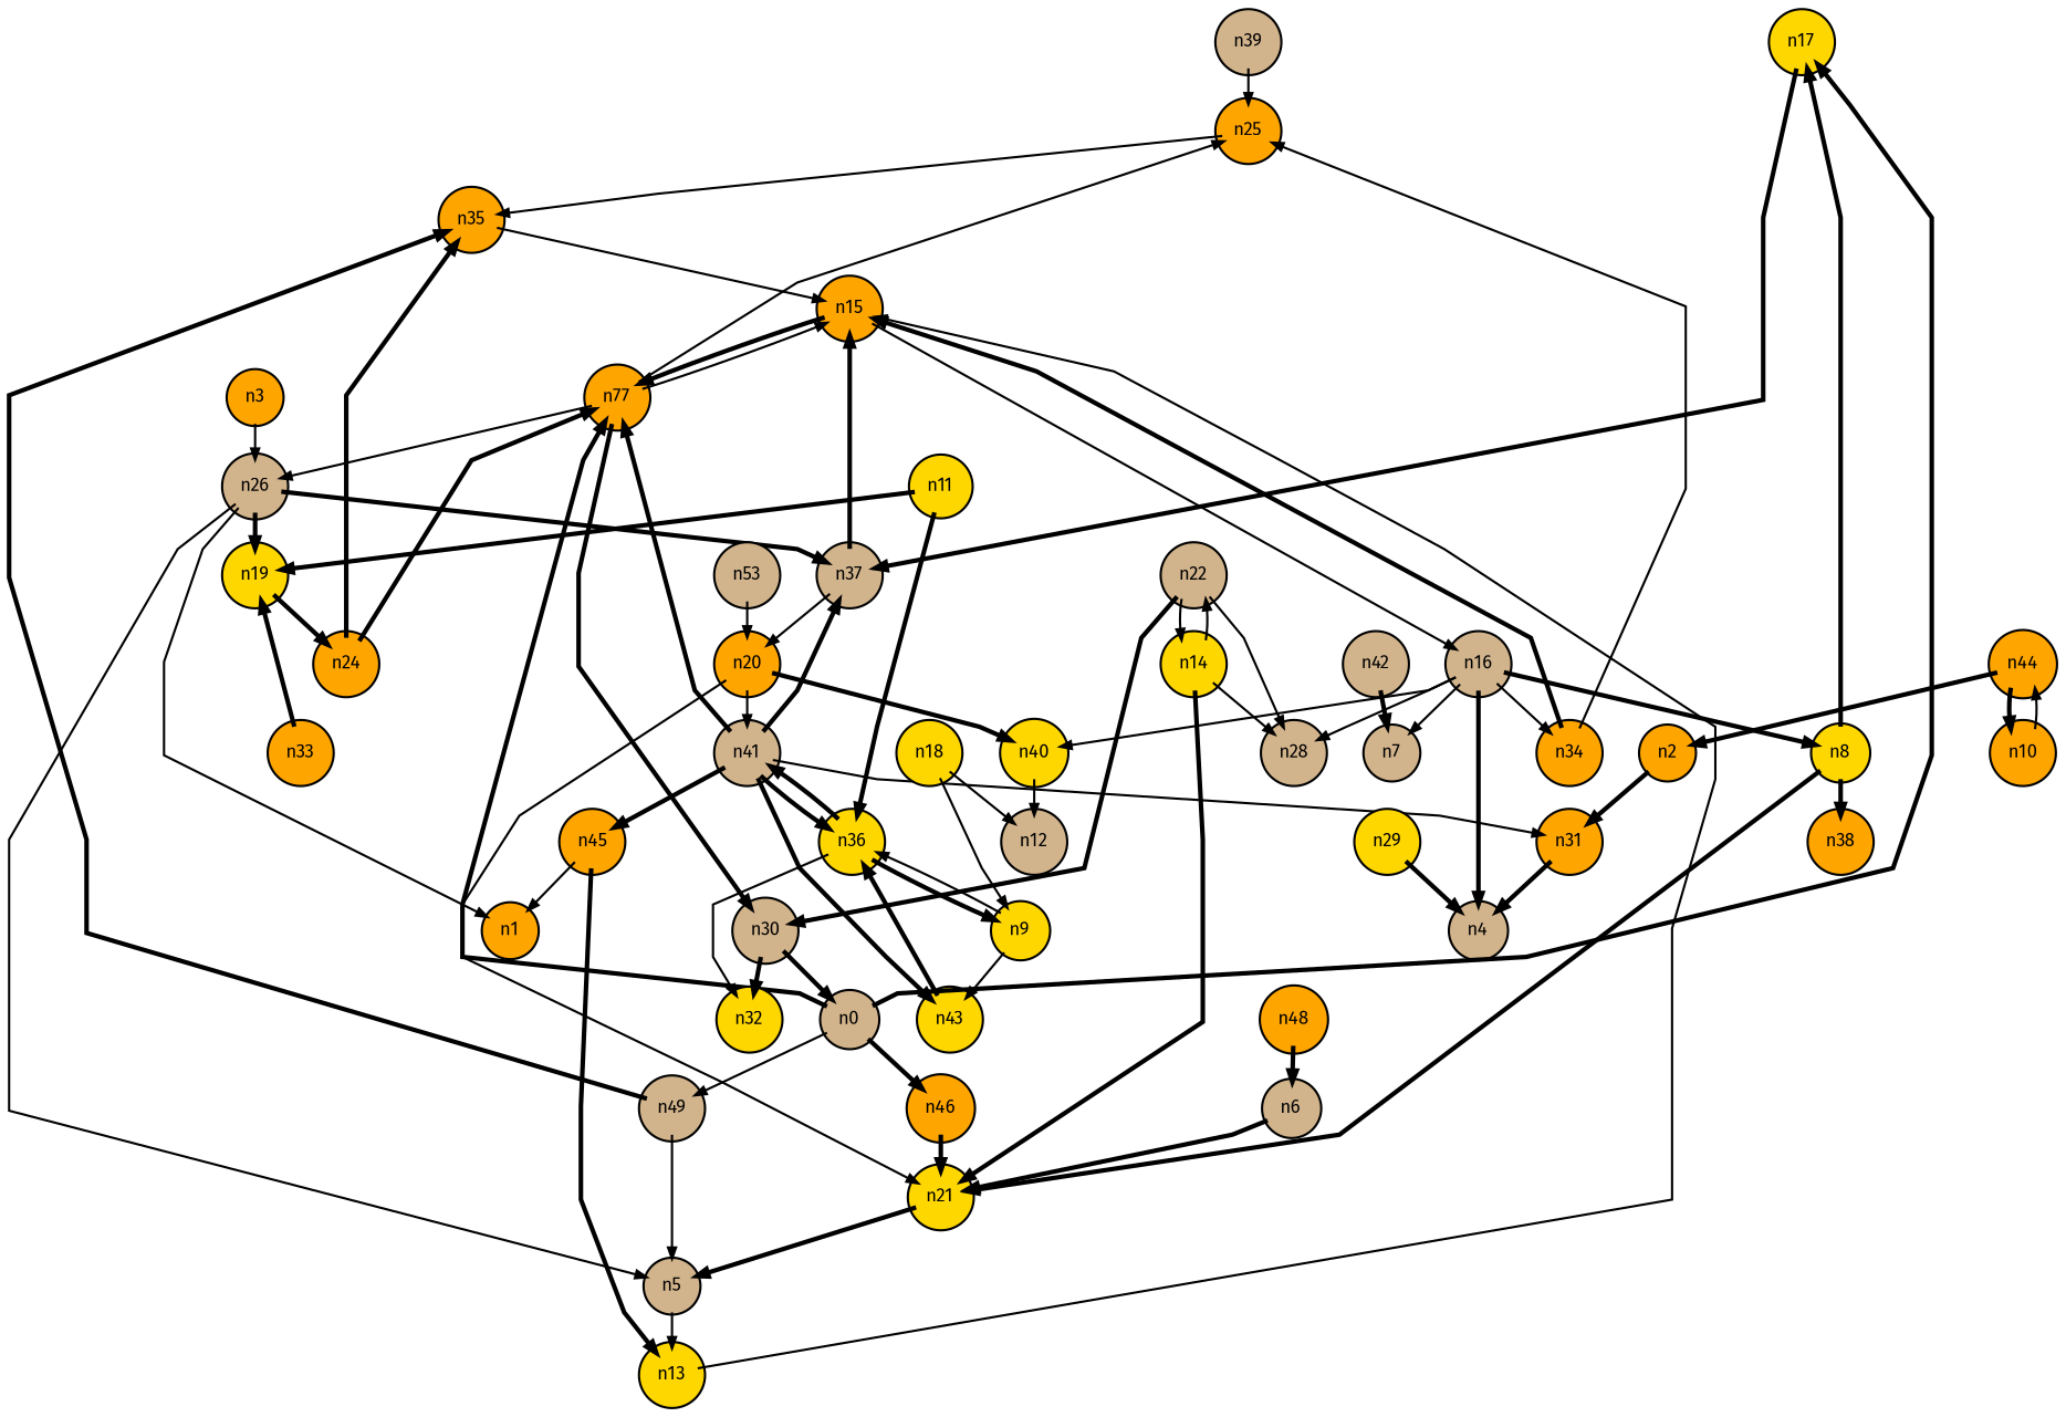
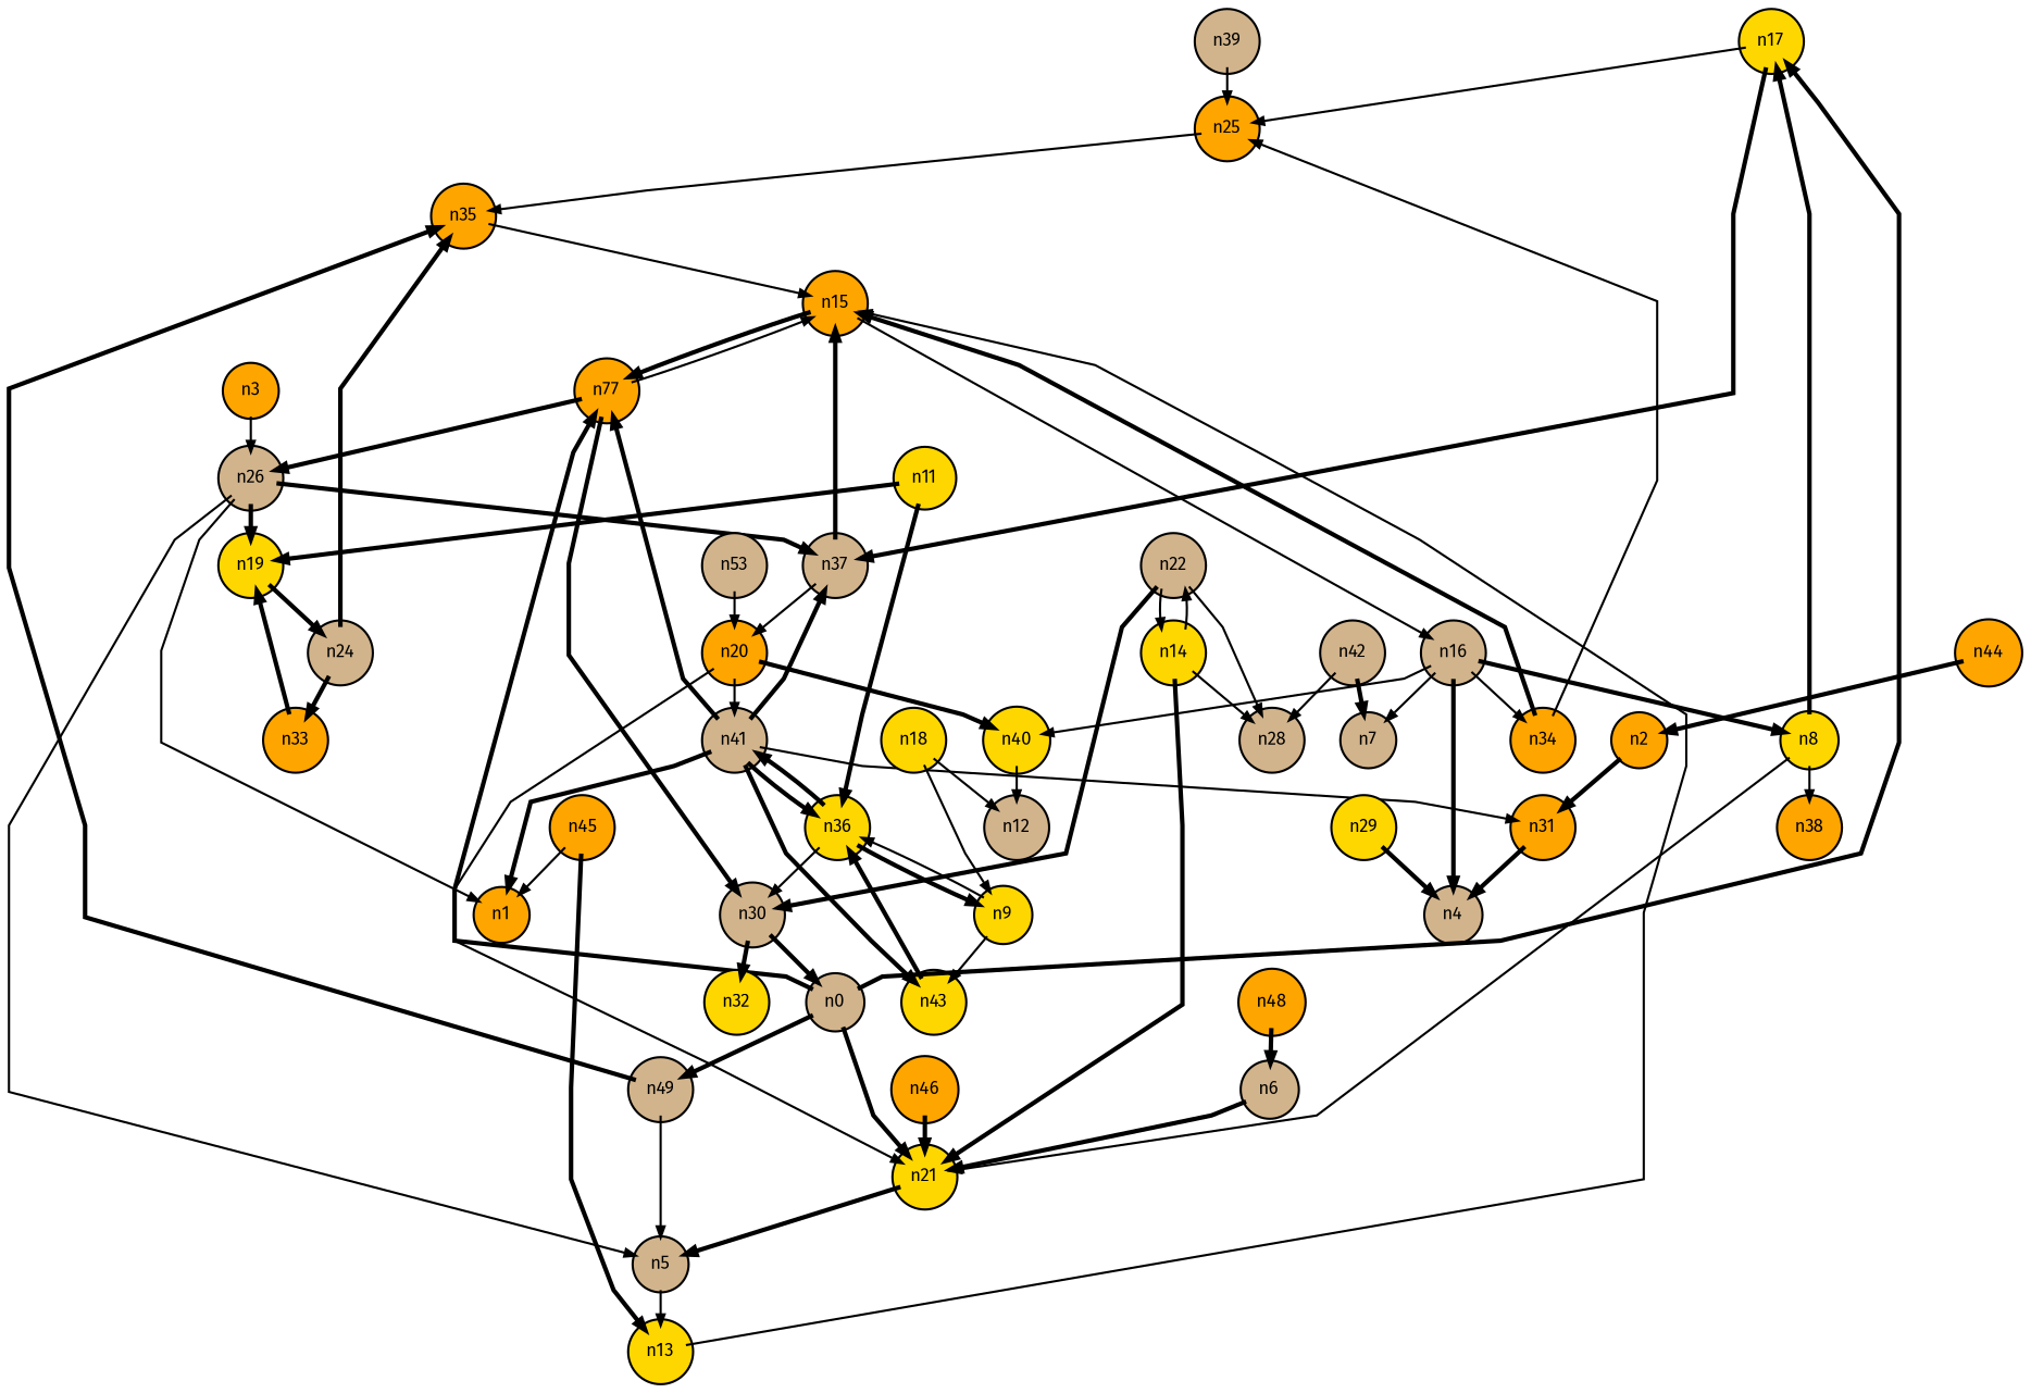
  digraph {
    fontname="Fira Sans"
    fontsize=8
    nodesep=0.22
    nodesize=0.16
    ranksep=0.22
    splines=polyline
    node [fillcolor=orange fixedsize=shape fontname="Fira Sans" fontsize=8 shape=circle style=filled]
    edge [arrowsize=0.5 fontname="Fira Sans" style=bold]
    n17 [fillcolor=gold width=0.32]
    n25 [width=0.32]
    n37 [fillcolor=tan width=0.32]
    n35 [width=0.32]
    n15 [width=0.32]
    n20 [width=0.32]
    n47 [label=n77 width=0.32]
    n16 [fillcolor=tan width=0.32]
    n21 [fillcolor=gold width=0.32]
    n41 [fillcolor=tan width=0.32]
    n40 [fillcolor=gold width=0.32]
    n0 [fillcolor=tan width=0.32]
    n49 [fillcolor=tan width=0.32]
    n5 [fillcolor=tan width=0.32]
    n26 [fillcolor=tan width=0.32]
    n30 [fillcolor=tan width=0.32]
    n13 [fillcolor=gold width=0.32]
    n1 [width=0.32]
    n19 [fillcolor=gold width=0.32]
    n32 [fillcolor=gold width=0.32]
-   n24 [width=0.32]
+   n24 [fillcolor=tan width=0.32]
    n28 [fillcolor=tan width=0.32]
    n4 [fillcolor=tan width=0.32]
    n8 [fillcolor=gold width=0.32]
    n7 [fillcolor=tan width=0.32]
    n34 [width=0.32]
    n31 [width=0.32]
    n2 [width=0.32]
    n3 [width=0.32]
    n6 [fillcolor=tan width=0.32]
    n38 [width=0.32]
    n43 [fillcolor=gold width=0.32]
    n36 [fillcolor=gold width=0.32]
    n9 [fillcolor=gold width=0.32]
    n11 [fillcolor=gold width=0.32]
    n14 [fillcolor=gold width=0.32]
    n22 [fillcolor=tan width=0.32]
    n12 [fillcolor=tan width=0.32]
    n18 [fillcolor=gold width=0.32]
    n23 [fillcolor=tan label=n53 width=0.32]
    n29 [fillcolor=gold width=0.32]
    n33 [width=0.32]
    n39 [fillcolor=tan width=0.32]
    n42 [fillcolor=tan width=0.32]
    n44 [width=0.32]
-   n10 [width=0.32]
    n45 [width=0.32]
    n46 [width=0.32]
    n48 [width=0.32]
-   n47 -> n25 [style=solid]
+   n17 -> n25 [style=solid]
    n17 -> n37
    n25 -> n35 [style=solid]
    n37 -> n15
    n37 -> n20 [style=solid]
    n35 -> n15 [style=solid]
    n15 -> n47
    n15 -> n16 [style=solid]
    n20 -> n21 [style=solid]
    n20 -> n41 [style=solid]
    n20 -> n40
    n47 -> n15 [style=solid]
-   n47 -> n26 [style=solid]
+   n47 -> n26
    n47 -> n30
    n16 -> n40 [style=solid]
    n16 -> n4
    n16 -> n8
    n16 -> n7 [style=solid]
    n16 -> n34 [style=solid]
    n21 -> n5
    n41 -> n37
    n41 -> n47
-   n41 -> n45
+   n41 -> n1
    n41 -> n31 [style=solid]
    n41 -> n43
    n41 -> n36
    n40 -> n12 [style=solid]
    n0 -> n17
    n0 -> n47
-   n0 -> n46
-   n0 -> n49 [style=solid]
+   n0 -> n21
+   n0 -> n49
    n49 -> n35
    n49 -> n5 [style=solid]
    n5 -> n13 [style=solid]
    n26 -> n37
    n26 -> n5 [style=solid]
    n26 -> n1 [style=solid]
    n26 -> n19
    n30 -> n0
    n30 -> n32
    n13 -> n15 [style=solid]
    n19 -> n24
    n24 -> n35
-   n24 -> n47
+   n24 -> n33
    n8 -> n17
-   n8 -> n21
-   n8 -> n38
+   n8 -> n21 [style=solid]
+   n8 -> n38 [style=solid]
    n34 -> n25 [style=solid]
    n34 -> n15
    n31 -> n4
    n2 -> n31
    n3 -> n26 [style=solid]
    n6 -> n21
    n43 -> n36
    n36 -> n41
-   n36 -> n32 [style=solid]
+   n36 -> n30 [style=solid]
    n36 -> n9
    n9 -> n43 [style=solid]
    n9 -> n36 [style=solid]
    n11 -> n19
    n11 -> n36
    n14 -> n21
    n14 -> n28 [style=solid]
    n14 -> n22 [style=solid]
    n22 -> n30
    n22 -> n28 [style=solid]
    n22 -> n14 [style=solid]
    n18 -> n9 [style=solid]
    n18 -> n12 [style=solid]
    n23 -> n20 [style=solid]
    n29 -> n4
    n33 -> n19
    n39 -> n25 [style=solid]
-   n16 -> n28 [style=solid]
+   n42 -> n28 [style=solid]
    n42 -> n7
    n44 -> n2
-   n44 -> n10
-   n10 -> n44 [style=solid]
    n45 -> n13
    n45 -> n1 [style=solid]
    n46 -> n21
    n48 -> n6
  }
